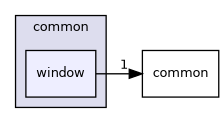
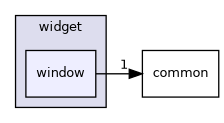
  digraph {
    compound=true
    rankdir=LR
    node [fontname=Helvetica fontsize=10 shape=box]
    n1 [fillcolor="#eeeeff" label=window pencolor=black style=filled]
    n2 [label=common]
    subgraph cluster_1 {
      bgcolor="#ddddee"
      fontname=Helvetica
      fontsize=10
-     label=common
+     label=widget
      pencolor=black
      n1
    }
    n1 -> n2 [headlabel=1 labeldistance=1.5 labelfontname=Helvetica labelfontsize=10]
  }
